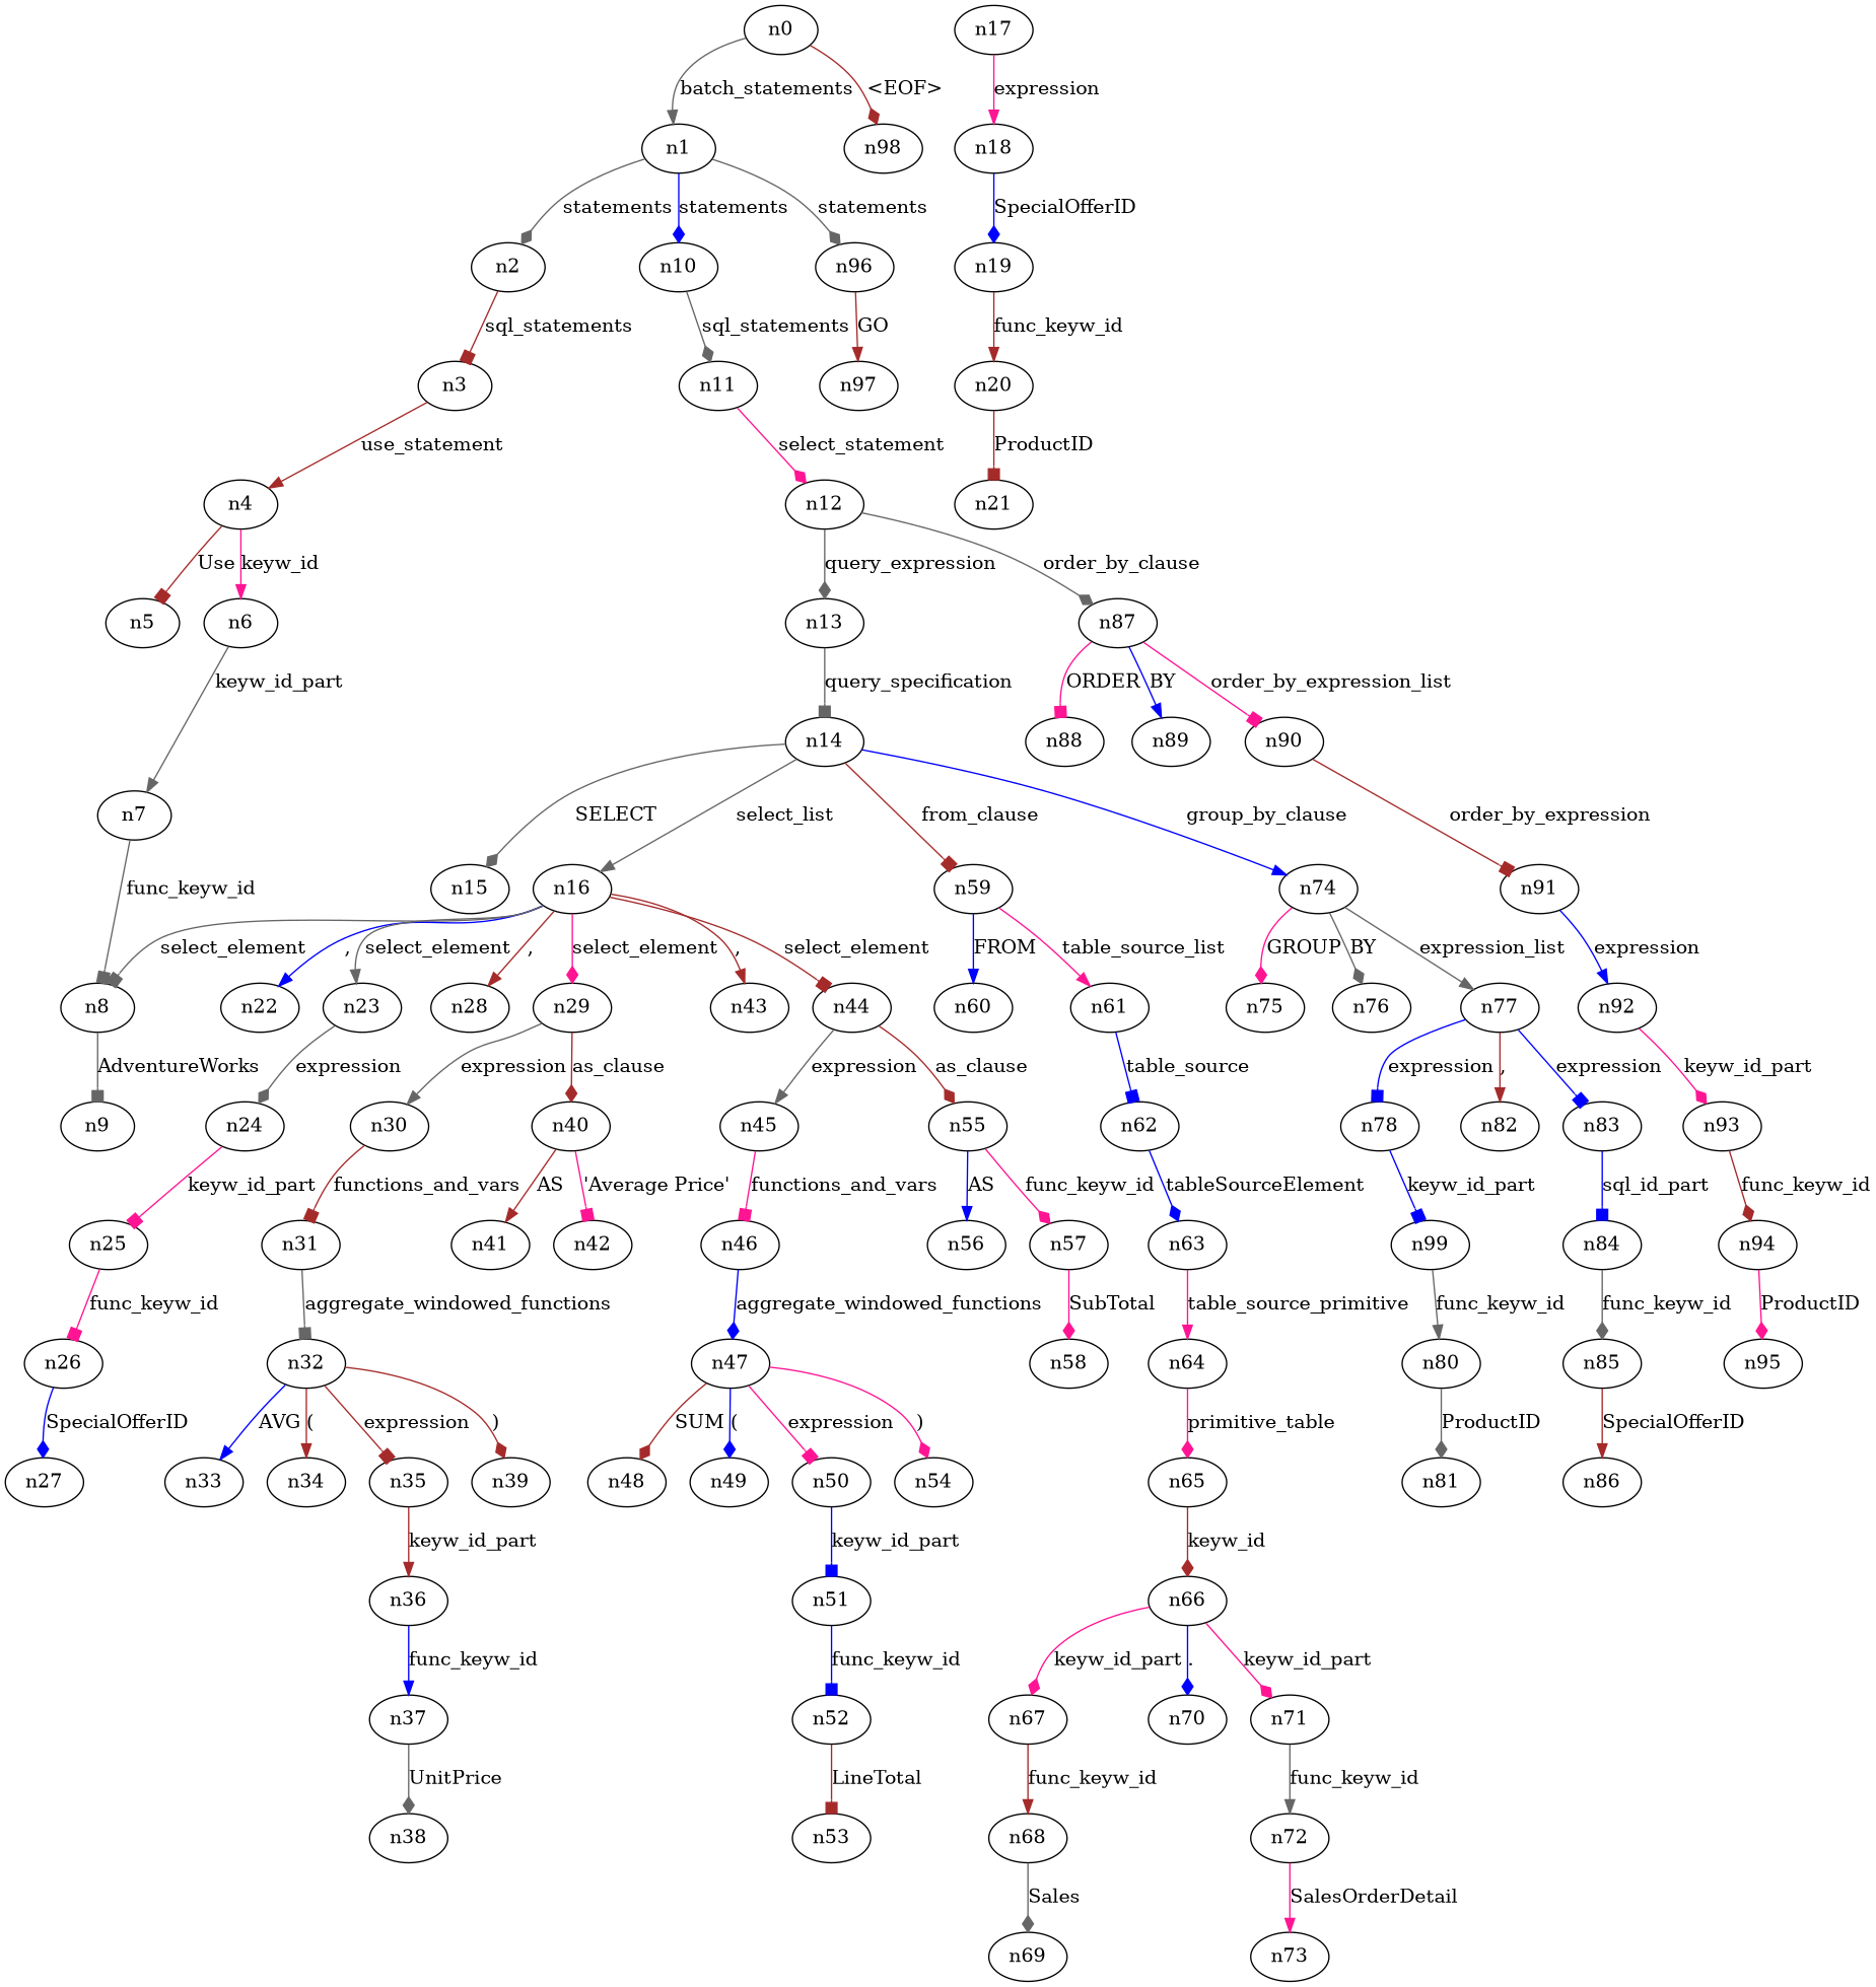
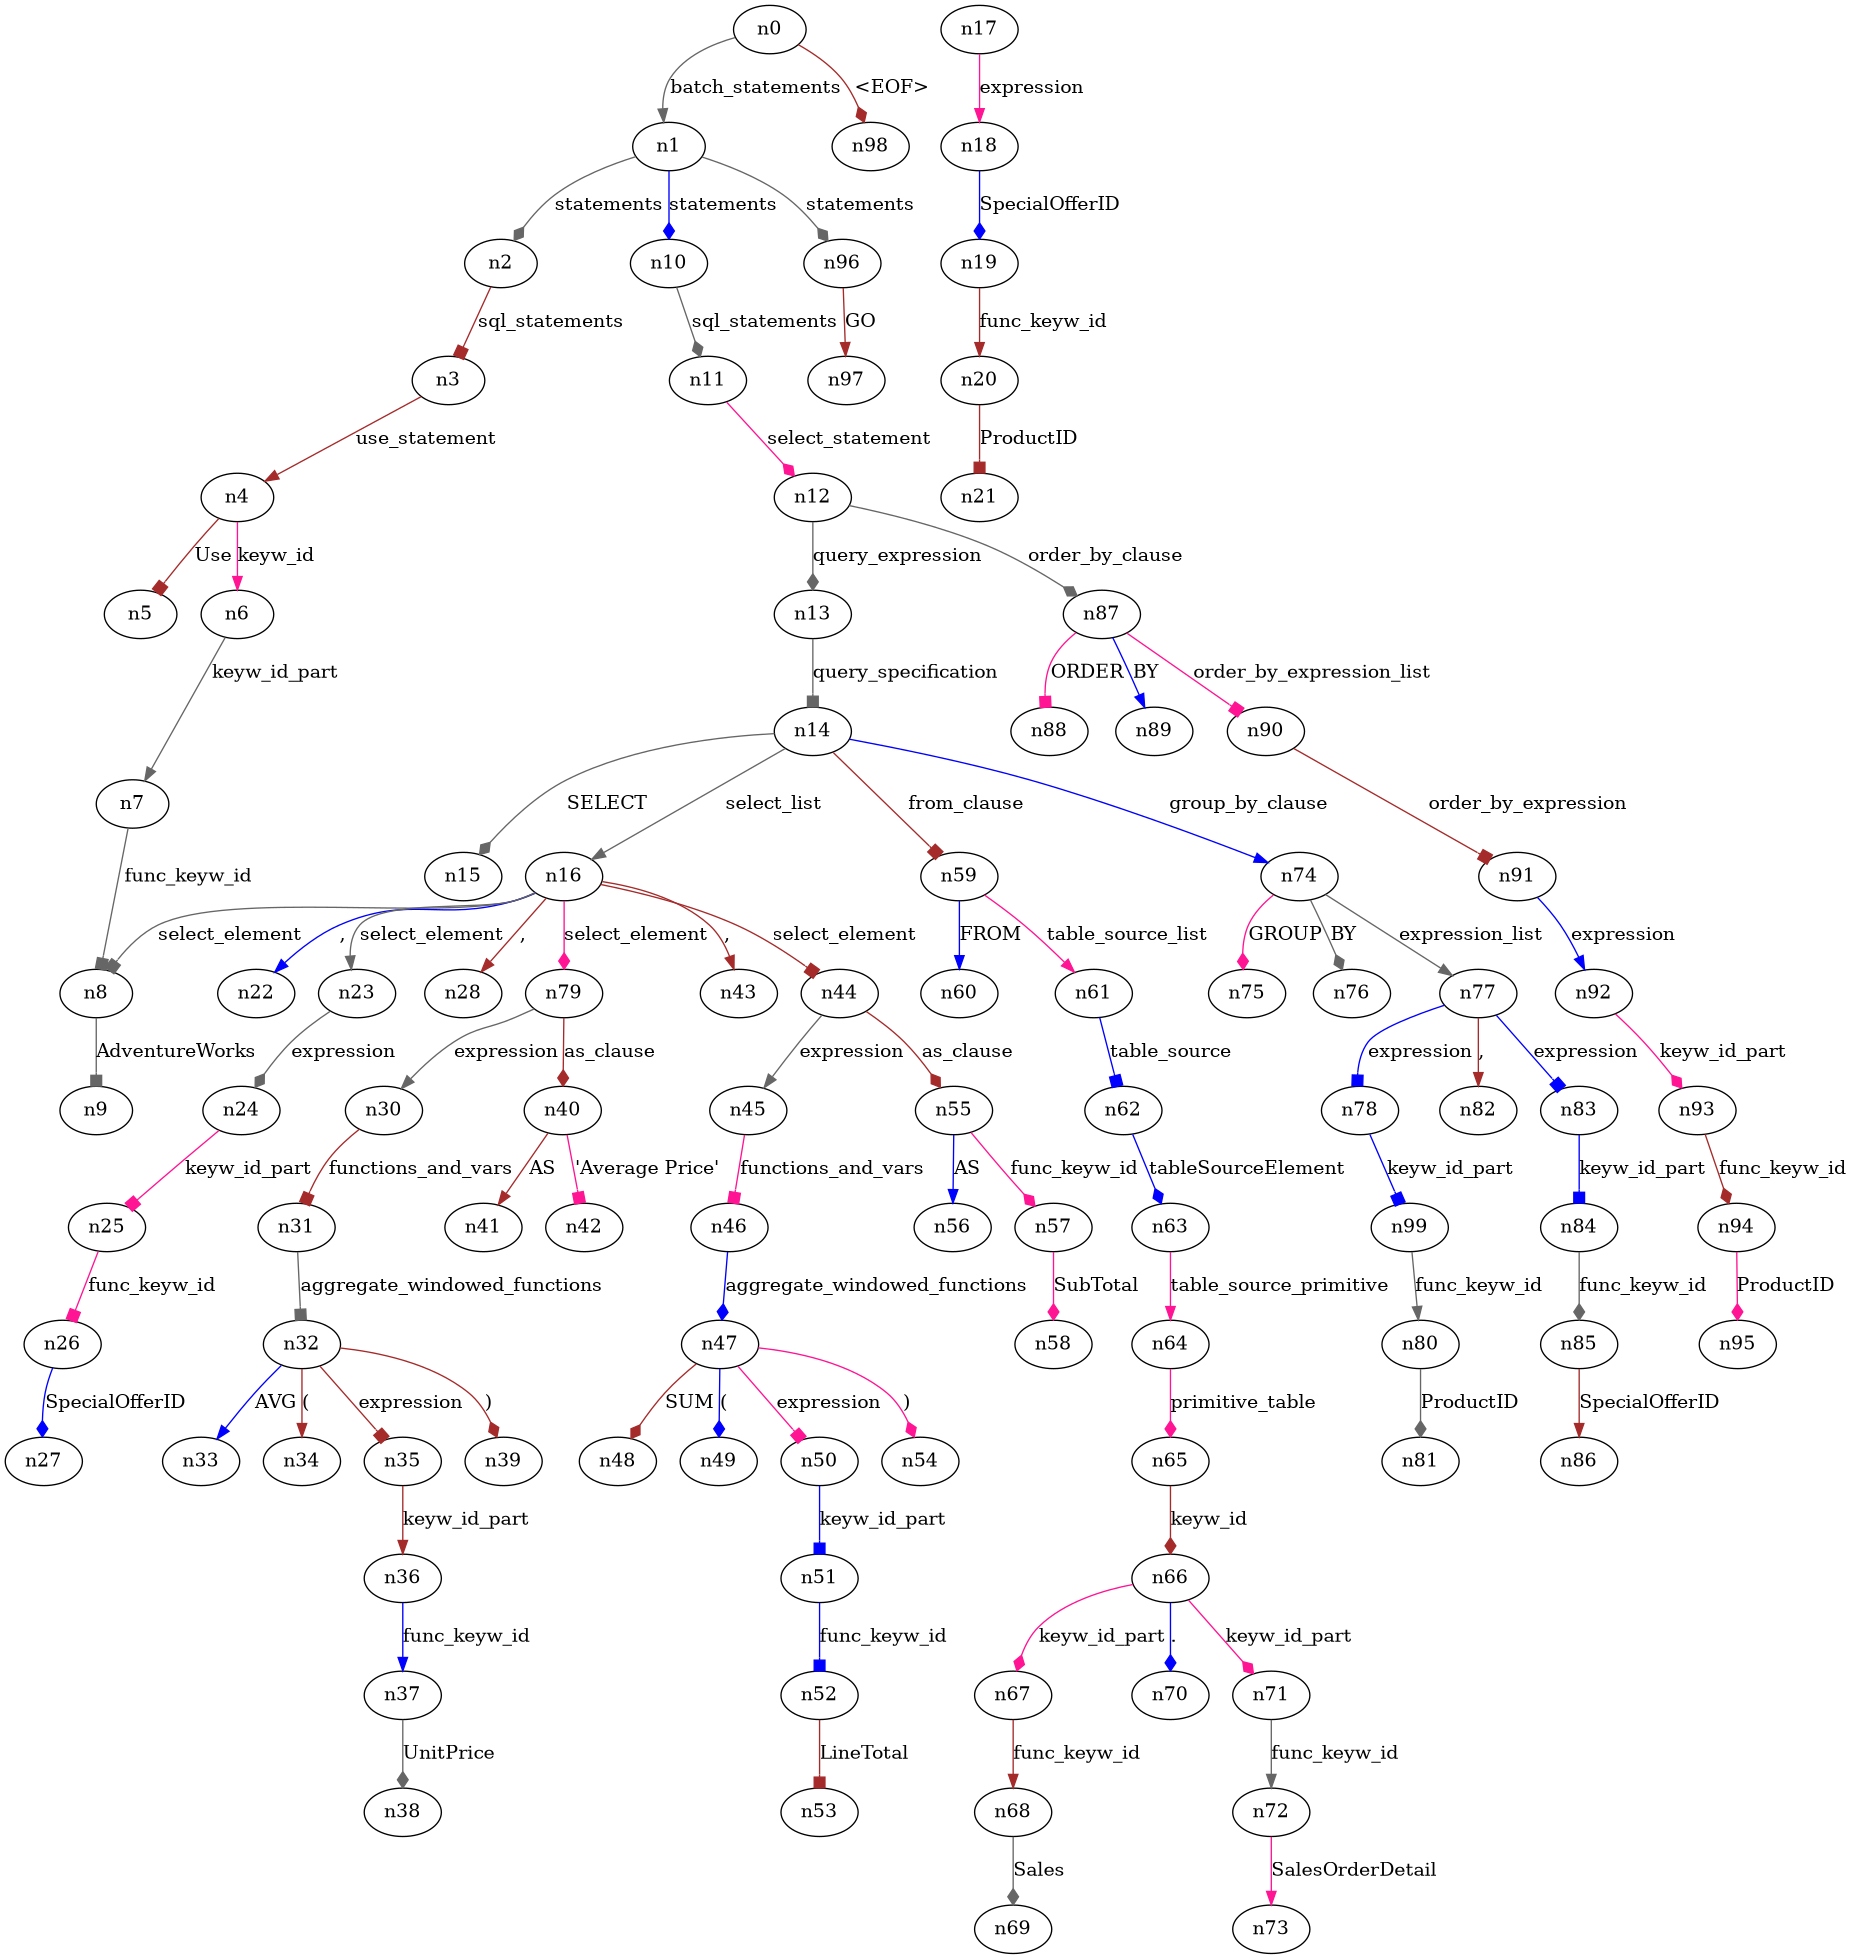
  digraph {
    edge [arrowhead=diamond color=brown]
    n0
    n1
    n98
    n2
    n10
    n96
    n3
    n11
    n97
    n4
    n5
    n6
    n7
    n8
    n9
    n12
    n13
    n87
    n14
    n88
    n89
    n90
    n15
    n16
    n59
    n74
    n22
    n23
    n28
-   n29
+   n29 [label=n79]
    n43
    n44
    n60
    n61
    n75
    n76
    n77
    n17
    n18
    n24
    n30
    n40
    n45
    n55
    n19
    n20
    n21
    n25
    n26
    n27
    n31
    n41
    n42
    n32
    n33
    n34
    n35
    n39
    n36
    n37
    n38
    n46
    n56
    n57
    n47
    n48
    n49
    n50
    n54
    n51
    n52
    n53
    n58
    n62
    n63
    n64
    n65
    n66
    n67
    n70
    n71
    n68
    n72
    n69
    n73
    n78
    n82
    n83
    n79 [label=n99]
    n84
    n80
    n81
    n85
    n86
    n91
    n92
    n93
    n94
    n95
    n0 -> n1 [arrowhead=normal color=gray40 label=batch_statements]
    n0 -> n98 [label="<EOF>"]
    n1 -> n2 [color=gray40 label=statements]
    n1 -> n10 [color=blue label=statements]
    n1 -> n96 [color=gray40 label=statements]
    n2 -> n3 [arrowhead=box label=sql_statements]
    n10 -> n11 [color=gray40 label=sql_statements]
    n96 -> n97 [arrowhead=normal label=GO]
    n3 -> n4 [arrowhead=normal label=use_statement]
    n11 -> n12 [color=deeppink label=select_statement]
    n4 -> n5 [arrowhead=box label=Use]
    n4 -> n6 [arrowhead=normal color=deeppink label=keyw_id]
    n6 -> n7 [arrowhead=normal color=gray40 label=keyw_id_part]
    n7 -> n8 [arrowhead=box color=gray40 label=func_keyw_id]
    n8 -> n9 [arrowhead=box color=gray40 label=AdventureWorks]
    n12 -> n13 [color=gray40 label=query_expression]
    n12 -> n87 [color=gray40 label=order_by_clause]
    n13 -> n14 [arrowhead=box color=gray40 label=query_specification]
    n87 -> n88 [arrowhead=box color=deeppink label=ORDER]
    n87 -> n89 [arrowhead=normal color=blue label=BY]
    n87 -> n90 [arrowhead=box color=deeppink label=order_by_expression_list]
    n14 -> n15 [color=gray40 label=SELECT]
    n14 -> n16 [arrowhead=normal color=gray40 label=select_list]
    n14 -> n59 [arrowhead=box label=from_clause]
    n14 -> n74 [arrowhead=normal color=blue label=group_by_clause]
    n90 -> n91 [arrowhead=box label=order_by_expression]
    n16 -> n8 [arrowhead=box color=gray40 label=select_element]
    n16 -> n22 [arrowhead=normal color=blue label=","]
    n16 -> n23 [arrowhead=normal color=gray40 label=select_element]
    n16 -> n28 [arrowhead=normal label=","]
    n16 -> n29 [color=deeppink label=select_element]
    n16 -> n43 [arrowhead=normal label=","]
    n16 -> n44 [arrowhead=box label=select_element]
    n59 -> n60 [arrowhead=normal color=blue label=FROM]
    n59 -> n61 [arrowhead=normal color=deeppink label=table_source_list]
    n74 -> n75 [color=deeppink label=GROUP]
    n74 -> n76 [color=gray40 label=BY]
    n74 -> n77 [arrowhead=normal color=gray40 label=expression_list]
    n23 -> n24 [color=gray40 label=expression]
    n29 -> n30 [arrowhead=normal color=gray40 label=expression]
    n29 -> n40 [label=as_clause]
    n44 -> n45 [arrowhead=normal color=gray40 label=expression]
    n44 -> n55 [label=as_clause]
    n61 -> n62 [arrowhead=box color=blue label=table_source]
    n77 -> n78 [arrowhead=box color=blue label=expression]
    n77 -> n82 [arrowhead=normal label=","]
    n77 -> n83 [arrowhead=box color=blue label=expression]
    n17 -> n18 [arrowhead=normal color=deeppink label=expression]
    n18 -> n19 [color=blue label=SpecialOfferID]
    n24 -> n25 [arrowhead=box color=deeppink label=keyw_id_part]
    n30 -> n31 [arrowhead=box label=functions_and_vars]
    n40 -> n41 [arrowhead=normal label=AS]
    n40 -> n42 [arrowhead=box color=deeppink label="'Average Price'"]
    n45 -> n46 [arrowhead=box color=deeppink label=functions_and_vars]
    n55 -> n56 [arrowhead=normal color=blue label=AS]
    n55 -> n57 [color=deeppink label=func_keyw_id]
    n19 -> n20 [arrowhead=normal label=func_keyw_id]
    n20 -> n21 [arrowhead=box label=ProductID]
    n25 -> n26 [arrowhead=box color=deeppink label=func_keyw_id]
    n26 -> n27 [color=blue label=SpecialOfferID]
    n31 -> n32 [arrowhead=box color=gray40 label=aggregate_windowed_functions]
    n32 -> n33 [arrowhead=normal color=blue label=AVG]
    n32 -> n34 [arrowhead=normal label="("]
    n32 -> n35 [arrowhead=box label=expression]
    n32 -> n39 [label=")"]
    n35 -> n36 [arrowhead=normal label=keyw_id_part]
    n36 -> n37 [arrowhead=normal color=blue label=func_keyw_id]
    n37 -> n38 [color=gray40 label=UnitPrice]
    n46 -> n47 [color=blue label=aggregate_windowed_functions]
    n57 -> n58 [color=deeppink label=SubTotal]
    n47 -> n48 [label=SUM]
    n47 -> n49 [color=blue label="("]
    n47 -> n50 [arrowhead=box color=deeppink label=expression]
    n47 -> n54 [color=deeppink label=")"]
    n50 -> n51 [arrowhead=box color=blue label=keyw_id_part]
    n51 -> n52 [arrowhead=box color=blue label=func_keyw_id]
    n52 -> n53 [arrowhead=box label=LineTotal]
    n62 -> n63 [color=blue label=tableSourceElement]
    n63 -> n64 [arrowhead=normal color=deeppink label=table_source_primitive]
    n64 -> n65 [color=deeppink label=primitive_table]
    n65 -> n66 [label=keyw_id]
    n66 -> n67 [color=deeppink label=keyw_id_part]
    n66 -> n70 [color=blue label="."]
    n66 -> n71 [color=deeppink label=keyw_id_part]
    n67 -> n68 [arrowhead=normal label=func_keyw_id]
    n71 -> n72 [arrowhead=normal color=gray40 label=func_keyw_id]
    n68 -> n69 [color=gray40 label=Sales]
    n72 -> n73 [arrowhead=normal color=deeppink label=SalesOrderDetail]
    n78 -> n79 [arrowhead=box color=blue label=keyw_id_part]
-   n83 -> n84 [arrowhead=box color=blue label=sql_id_part]
+   n83 -> n84 [arrowhead=box color=blue label=keyw_id_part]
    n79 -> n80 [arrowhead=normal color=gray40 label=func_keyw_id]
    n84 -> n85 [color=gray40 label=func_keyw_id]
    n80 -> n81 [color=gray40 label=ProductID]
    n85 -> n86 [arrowhead=normal label=SpecialOfferID]
    n91 -> n92 [arrowhead=normal color=blue label=expression]
    n92 -> n93 [color=deeppink label=keyw_id_part]
    n93 -> n94 [label=func_keyw_id]
    n94 -> n95 [color=deeppink label=ProductID]
  }
